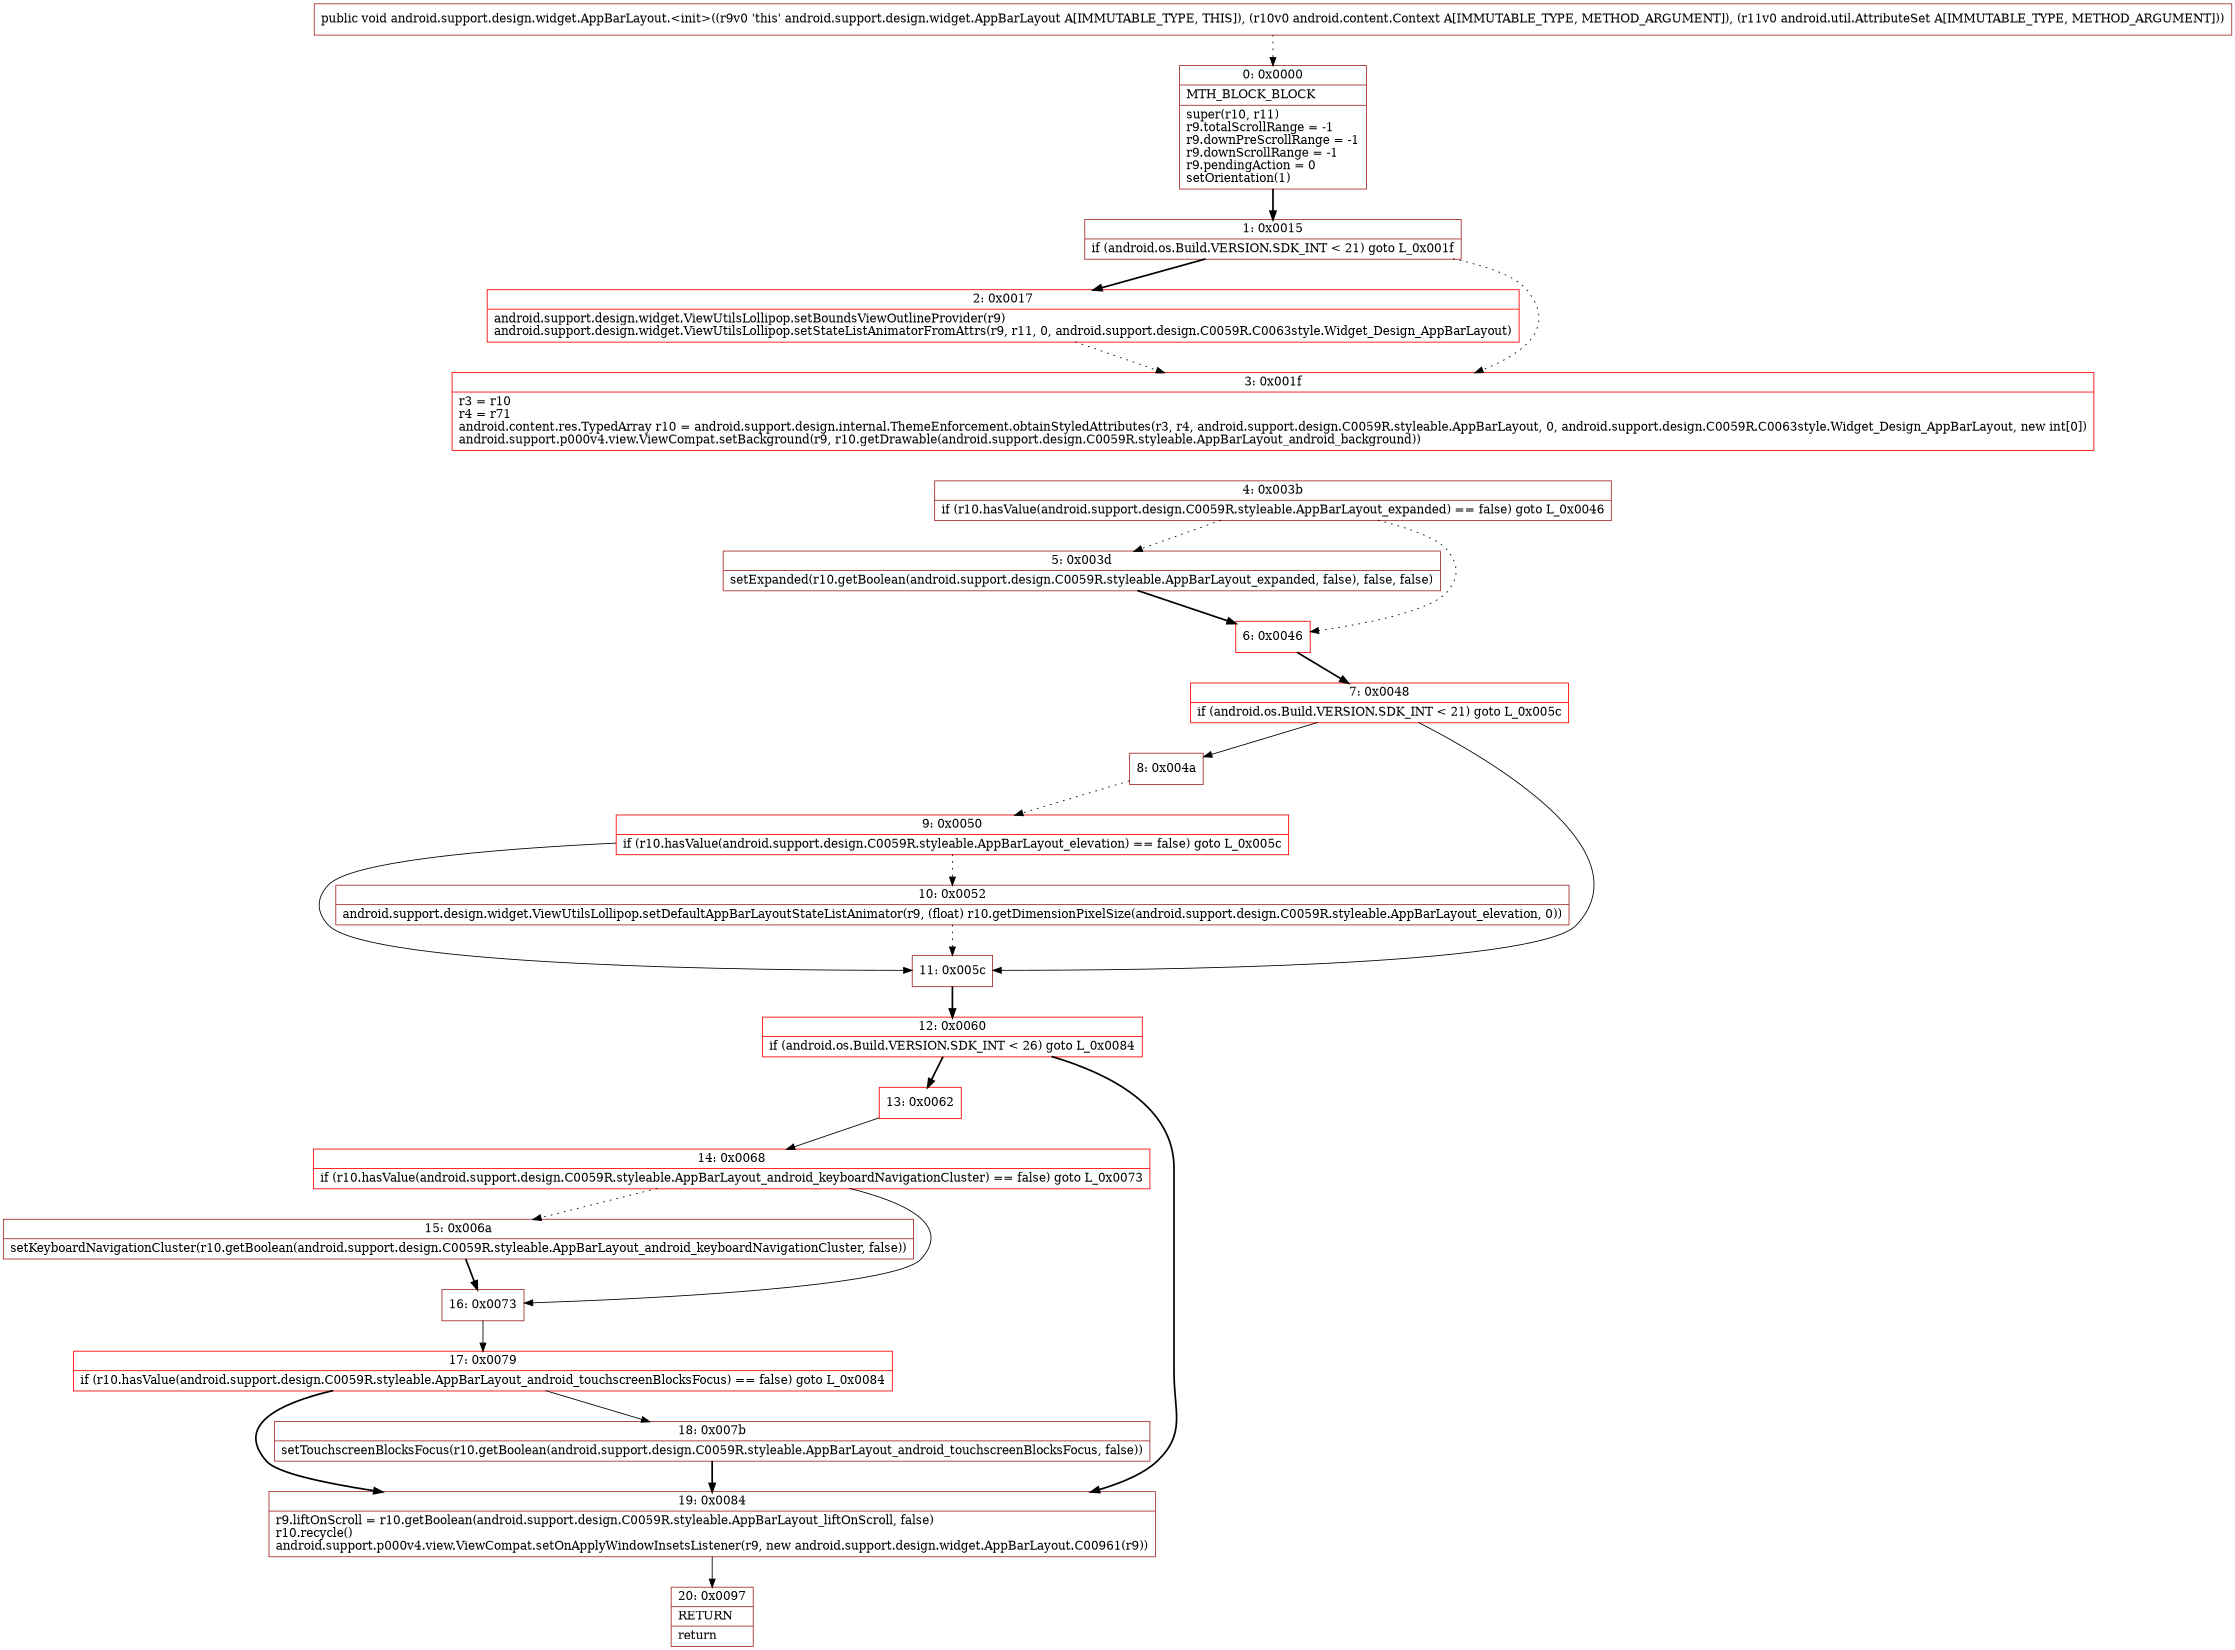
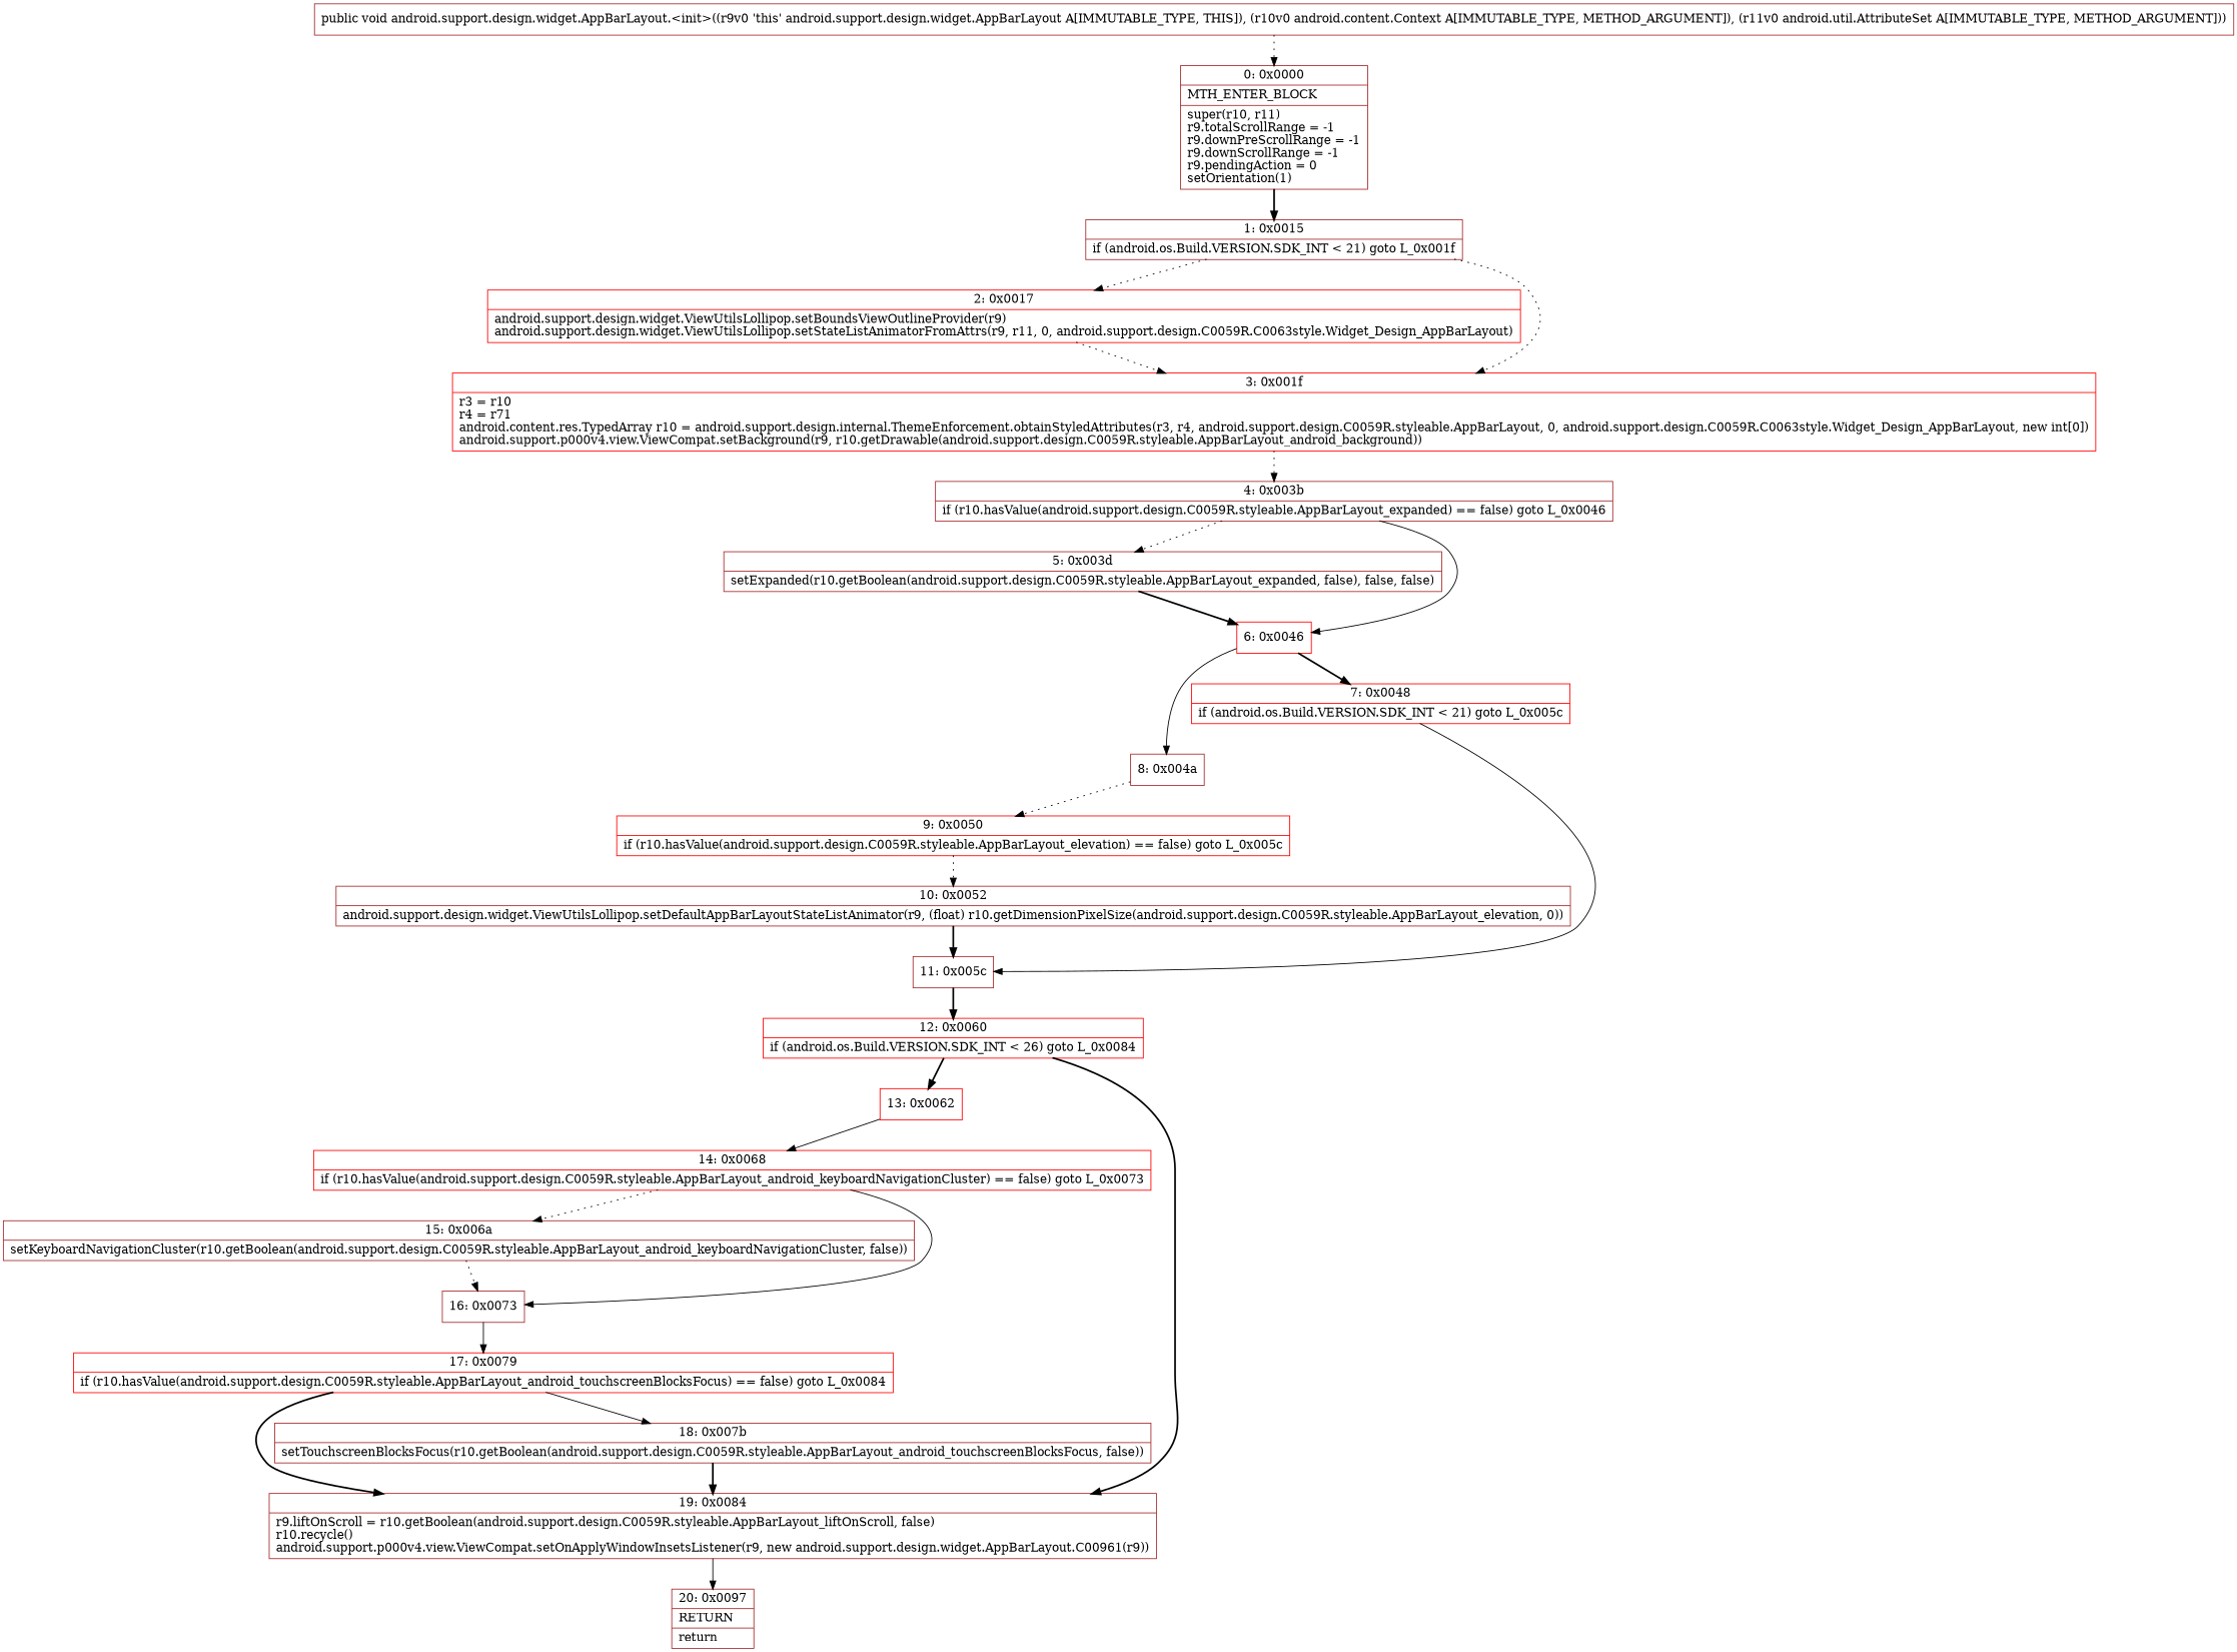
  digraph {
    node [color=brown shape=record]
    edge [style=dotted]
-   n1 [label="{0\:\ 0x0000|MTH_BLOCK_BLOCK\l|super(r10, r11)\lr9.totalScrollRange = \-1\lr9.downPreScrollRange = \-1\lr9.downScrollRange = \-1\lr9.pendingAction = 0\lsetOrientation(1)\l}"]
+   n1 [label="{0\:\ 0x0000|MTH_ENTER_BLOCK\l|super(r10, r11)\lr9.totalScrollRange = \-1\lr9.downPreScrollRange = \-1\lr9.downScrollRange = \-1\lr9.pendingAction = 0\lsetOrientation(1)\l}"]
    n2 [label="{1\:\ 0x0015|if (android.os.Build.VERSION.SDK_INT \< 21) goto L_0x001f\l}"]
    n3 [color=red label="{2\:\ 0x0017|android.support.design.widget.ViewUtilsLollipop.setBoundsViewOutlineProvider(r9)\landroid.support.design.widget.ViewUtilsLollipop.setStateListAnimatorFromAttrs(r9, r11, 0, android.support.design.C0059R.C0063style.Widget_Design_AppBarLayout)\l}"]
    n4 [color=red label="{3\:\ 0x001f|r3 = r10\lr4 = r71\landroid.content.res.TypedArray r10 = android.support.design.internal.ThemeEnforcement.obtainStyledAttributes(r3, r4, android.support.design.C0059R.styleable.AppBarLayout, 0, android.support.design.C0059R.C0063style.Widget_Design_AppBarLayout, new int[0])\landroid.support.p000v4.view.ViewCompat.setBackground(r9, r10.getDrawable(android.support.design.C0059R.styleable.AppBarLayout_android_background))\l}"]
    n5 [label="{4\:\ 0x003b|if (r10.hasValue(android.support.design.C0059R.styleable.AppBarLayout_expanded) == false) goto L_0x0046\l}"]
    n6 [label="{5\:\ 0x003d|setExpanded(r10.getBoolean(android.support.design.C0059R.styleable.AppBarLayout_expanded, false), false, false)\l}"]
    n7 [color=red label="{6\:\ 0x0046}"]
    n8 [color=red label="{7\:\ 0x0048|if (android.os.Build.VERSION.SDK_INT \< 21) goto L_0x005c\l}"]
    n9 [label="{8\:\ 0x004a}"]
    n10 [label="{11\:\ 0x005c}"]
    n11 [color=red label="{9\:\ 0x0050|if (r10.hasValue(android.support.design.C0059R.styleable.AppBarLayout_elevation) == false) goto L_0x005c\l}"]
    n12 [color=red label="{12\:\ 0x0060|if (android.os.Build.VERSION.SDK_INT \< 26) goto L_0x0084\l}"]
    n13 [label="{10\:\ 0x0052|android.support.design.widget.ViewUtilsLollipop.setDefaultAppBarLayoutStateListAnimator(r9, (float) r10.getDimensionPixelSize(android.support.design.C0059R.styleable.AppBarLayout_elevation, 0))\l}"]
    n14 [color=red label="{13\:\ 0x0062}"]
    n15 [label="{19\:\ 0x0084|r9.liftOnScroll = r10.getBoolean(android.support.design.C0059R.styleable.AppBarLayout_liftOnScroll, false)\lr10.recycle()\landroid.support.p000v4.view.ViewCompat.setOnApplyWindowInsetsListener(r9, new android.support.design.widget.AppBarLayout.C00961(r9))\l}"]
    n16 [color=red label="{14\:\ 0x0068|if (r10.hasValue(android.support.design.C0059R.styleable.AppBarLayout_android_keyboardNavigationCluster) == false) goto L_0x0073\l}"]
    n17 [label="{20\:\ 0x0097|RETURN\l|return\l}"]
    n18 [label="{15\:\ 0x006a|setKeyboardNavigationCluster(r10.getBoolean(android.support.design.C0059R.styleable.AppBarLayout_android_keyboardNavigationCluster, false))\l}"]
    n19 [label="{16\:\ 0x0073}"]
    n20 [color=red label="{17\:\ 0x0079|if (r10.hasValue(android.support.design.C0059R.styleable.AppBarLayout_android_touchscreenBlocksFocus) == false) goto L_0x0084\l}"]
    n21 [label="{18\:\ 0x007b|setTouchscreenBlocksFocus(r10.getBoolean(android.support.design.C0059R.styleable.AppBarLayout_android_touchscreenBlocksFocus, false))\l}"]
    n22 [label="{public void android.support.design.widget.AppBarLayout.\<init\>((r9v0 'this' android.support.design.widget.AppBarLayout A[IMMUTABLE_TYPE, THIS]), (r10v0 android.content.Context A[IMMUTABLE_TYPE, METHOD_ARGUMENT]), (r11v0 android.util.AttributeSet A[IMMUTABLE_TYPE, METHOD_ARGUMENT])) }"]
    n1 -> n2 [style=bold]
-   n2 -> n3 [style=bold]
+   n2 -> n3
    n2 -> n4
    n3 -> n4
+   n4 -> n5
    n5 -> n6
-   n5 -> n7
+   n5 -> n7 [style=solid]
    n6 -> n7 [style=bold]
    n7 -> n8 [style=bold]
-   n8 -> n9 [style=solid]
+   n7 -> n9 [style=solid]
    n8 -> n10 [style=solid]
    n9 -> n11
    n10 -> n12 [style=bold]
-   n11 -> n10 [style=solid]
    n11 -> n13
    n12 -> n14 [style=bold]
    n12 -> n15 [style=bold]
-   n13 -> n10
+   n13 -> n10 [style=bold]
    n14 -> n16 [style=solid]
    n15 -> n17 [style=solid]
    n16 -> n18
    n16 -> n19 [style=solid]
-   n18 -> n19 [style=bold]
+   n18 -> n19
    n19 -> n20 [style=solid]
    n20 -> n15 [style=bold]
    n20 -> n21 [style=solid]
    n21 -> n15 [style=bold]
    n22 -> n1
  }
